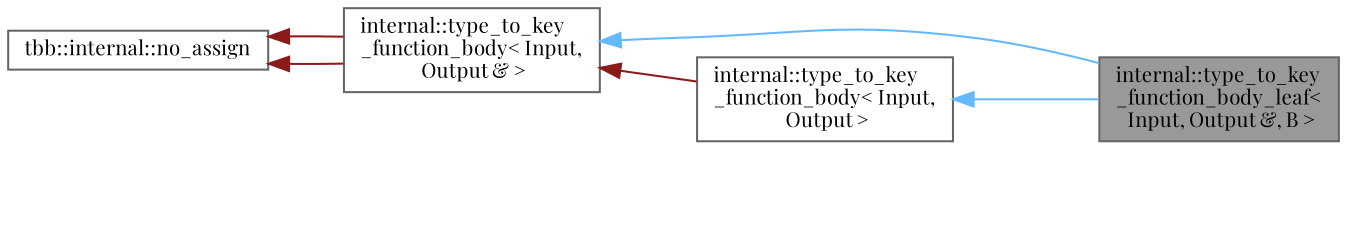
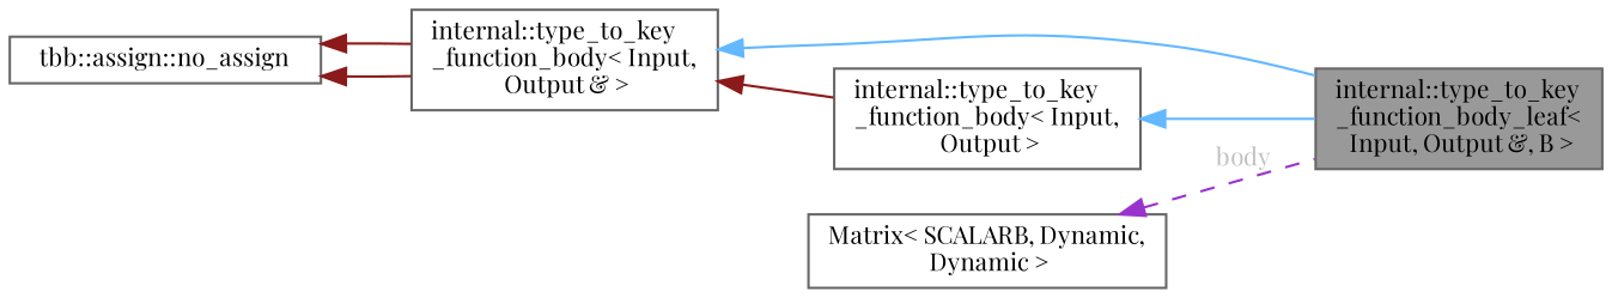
  digraph {
    fontname="Playfair Display"
    rankdir=LR
    node [color=gray40 fillcolor=white fontname="Playfair Display" fontsize=10 shape=box style=filled]
    edge [color=firebrick4 dir=back fontname="Playfair Display" fontsize=10 labelfontname=Helvetica labelfontsize=10 style=solid]
    n1 [fillcolor=grey60 fontcolor=black height=0.2 label="internal::type_to_key\l_function_body_leaf\<\l Input, Output &, B \>" width=0.4]
    n2 [height=0.2 label="internal::type_to_key\l_function_body\< Input,\l Output \>" width=0.4]
-   n3 [height=0.2 label="tbb::internal::no_assign" width=0.4]
+   n3 [height=0.2 label="tbb::assign::no_assign" width=0.4]
    n4 [height=0.2 label="internal::type_to_key\l_function_body\< Input,\l Output & \>" width=0.4]
+   n5 [height=0.2 label="Matrix\< SCALARB, Dynamic,\l Dynamic \>" width=0.4]
    n2 -> n1 [color=steelblue1]
    n3 -> n4
    n3 -> n4
    n4 -> n1 [color=steelblue1]
    n4 -> n2
+   n5 -> n1 [color=darkorchid3 fontcolor=grey label=" body" style=dashed]
  }
